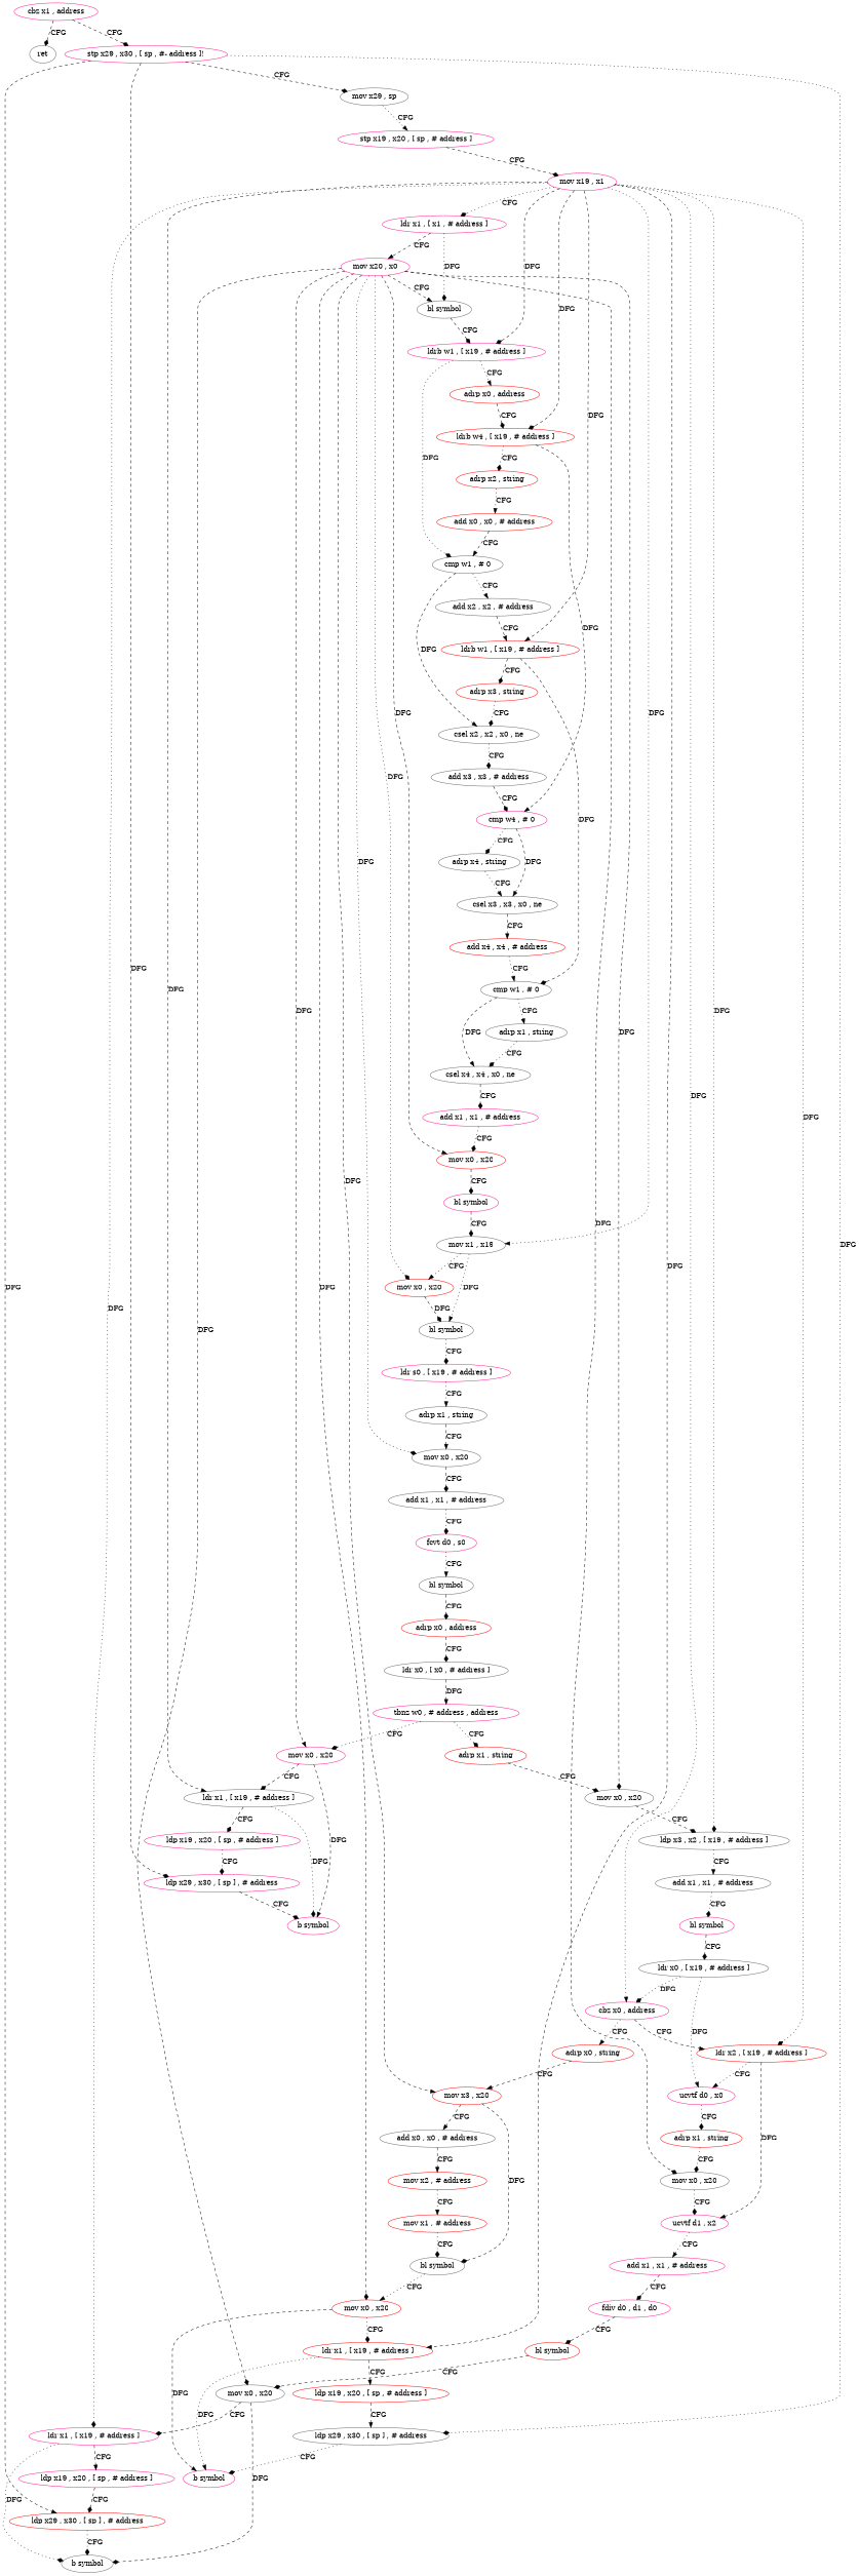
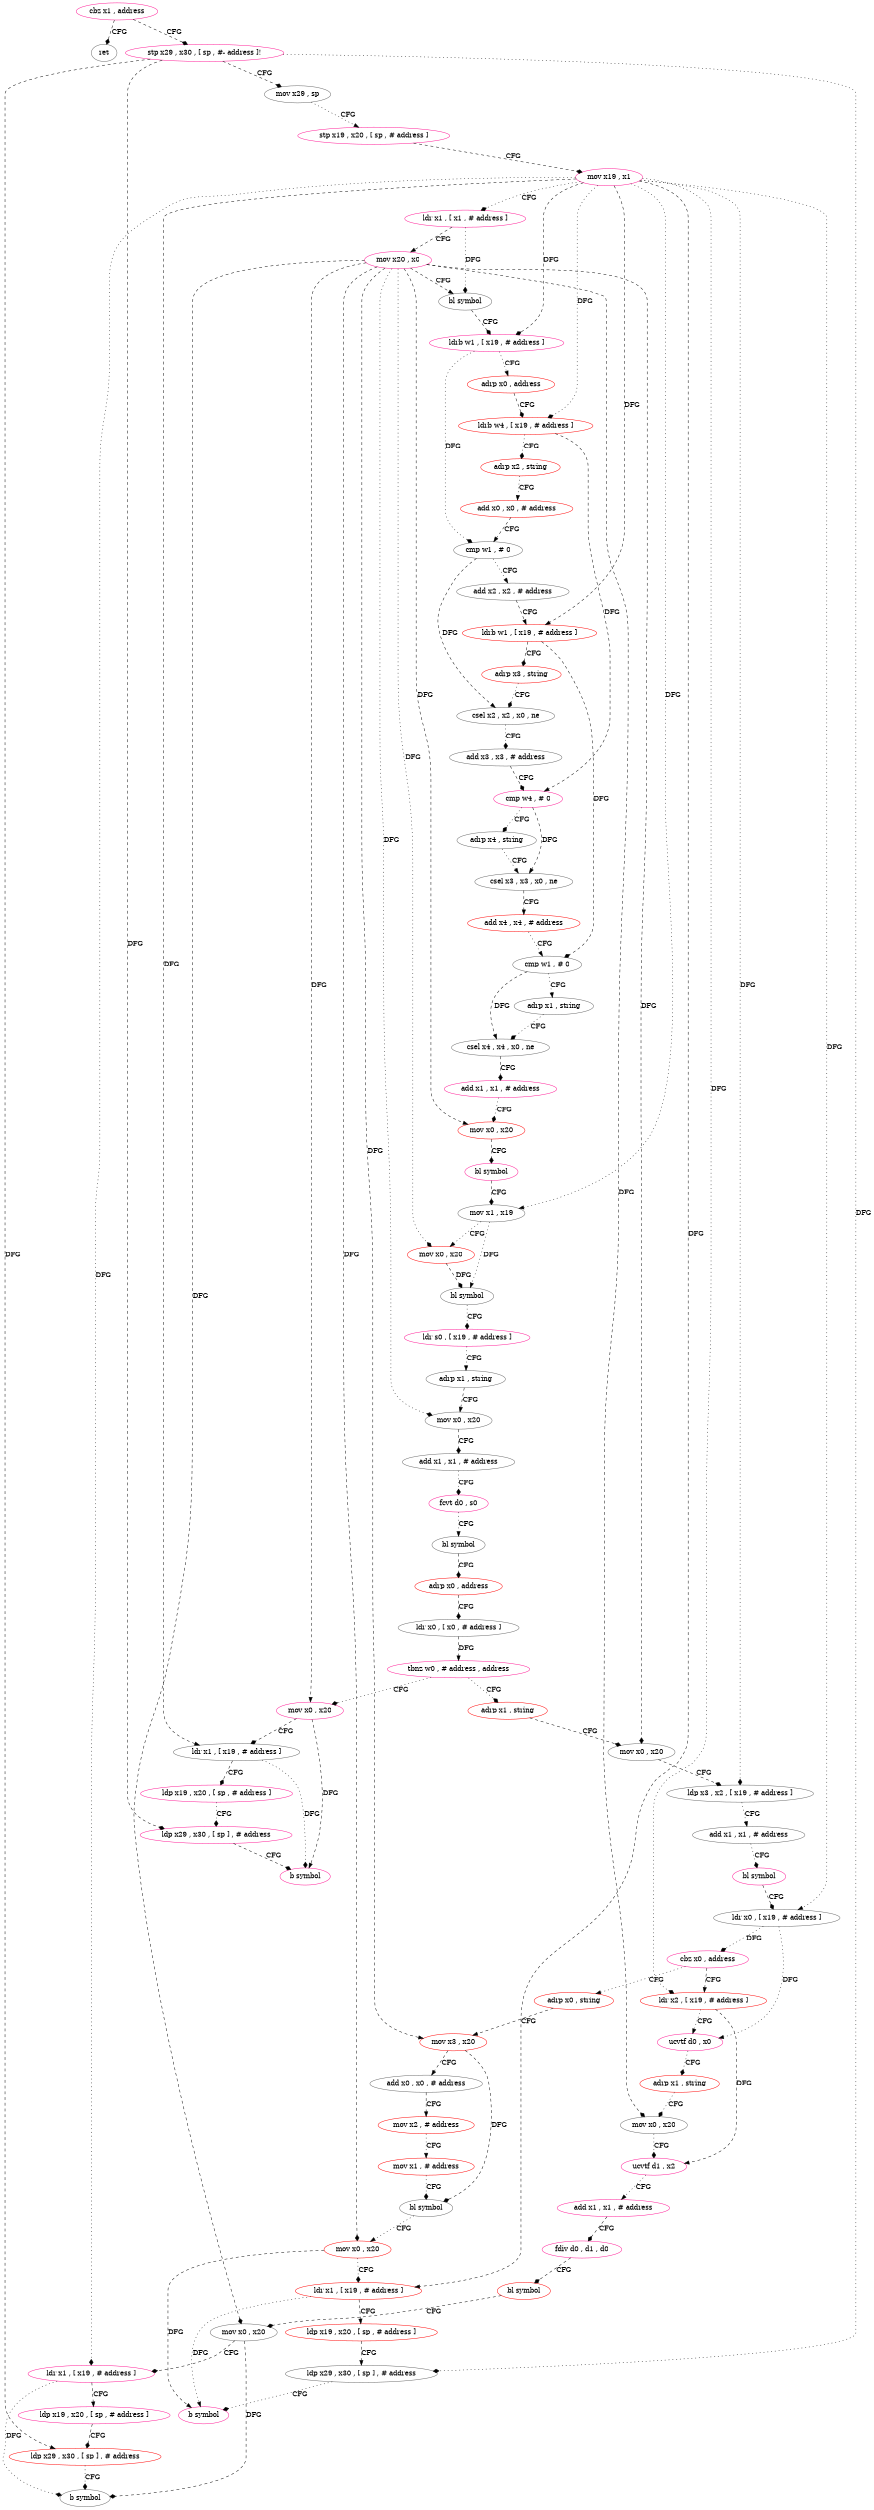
  digraph {
    node [color=gray40]
    edge [arrowhead=diamond style=dashed]
    n1 [color=deeppink label="cbz x1 , address"]
    n2 [label=ret]
    n3 [color=deeppink label="stp x29 , x30 , [ sp , #- address ]!"]
    n4 [label="mov x29 , sp"]
    n5 [color=deeppink label="ldp x29 , x30 , [ sp ] , # address"]
    n6 [label="ldp x29 , x30 , [ sp ] , # address"]
    n7 [color=red label="ldp x29 , x30 , [ sp ] , # address"]
    n8 [color=deeppink label="stp x19 , x20 , [ sp , # address ]"]
    n9 [color=deeppink label="b symbol"]
    n10 [color=deeppink label="b symbol"]
    n11 [label="b symbol"]
    n12 [color=deeppink label="mov x19 , x1"]
    n13 [color=deeppink label="ldr x1 , [ x1 , # address ]"]
    n14 [color=deeppink label="ldrb w1 , [ x19 , # address ]"]
    n15 [color=red label="ldrb w4 , [ x19 , # address ]"]
    n16 [color=red label="ldrb w1 , [ x19 , # address ]"]
    n17 [label="mov x1 , x19"]
    n18 [label="ldp x3 , x2 , [ x19 , # address ]"]
    n19 [label="ldr x0 , [ x19 , # address ]"]
    n20 [color=red label="ldr x2 , [ x19 , # address ]"]
    n21 [label="ldr x1 , [ x19 , # address ]"]
    n22 [color=red label="ldr x1 , [ x19 , # address ]"]
    n23 [color=deeppink label="ldr x1 , [ x19 , # address ]"]
    n24 [color=deeppink label="mov x20 , x0"]
    n25 [label="bl symbol"]
    n26 [color=red label="adrp x0 , address"]
    n27 [label="cmp w1 , # 0"]
    n28 [color=red label="adrp x2 , string"]
    n29 [color=deeppink label="cmp w4 , # 0"]
    n30 [color=red label="adrp x3 , string"]
    n31 [label="cmp w1 , # 0"]
    n32 [color=red label="mov x0 , x20"]
    n33 [label="bl symbol"]
    n34 [label="add x1 , x1 , # address"]
    n35 [color=deeppink label="cbz x0 , address"]
    n36 [color=deeppink label="ucvtf d0 , x0"]
    n37 [color=deeppink label="ucvtf d1 , x2"]
    n38 [color=deeppink label="ldp x19 , x20 , [ sp , # address ]"]
    n39 [color=red label="ldp x19 , x20 , [ sp , # address ]"]
    n40 [color=deeppink label="ldp x19 , x20 , [ sp , # address ]"]
    n41 [color=red label="mov x0 , x20"]
    n42 [label="mov x0 , x20"]
    n43 [color=deeppink label="mov x0 , x20"]
    n44 [label="mov x0 , x20"]
    n45 [color=red label="mov x3 , x20"]
    n46 [color=red label="mov x0 , x20"]
    n47 [label="mov x0 , x20"]
    n48 [label="mov x0 , x20"]
    n49 [color=deeppink label="bl symbol"]
    n50 [label="add x1 , x1 , # address"]
    n51 [label="add x0 , x0 , # address"]
    n52 [label="bl symbol"]
    n53 [label="add x2 , x2 , # address"]
    n54 [label="csel x2 , x2 , x0 , ne"]
    n55 [color=red label="add x0 , x0 , # address"]
    n56 [label="adrp x4 , string"]
    n57 [label="csel x3 , x3 , x0 , ne"]
    n58 [label="add x3 , x3 , # address"]
    n59 [label="adrp x1 , string"]
    n60 [label="csel x4 , x4 , x0 , ne"]
    n61 [color=red label="add x4 , x4 , # address"]
    n62 [color=deeppink label="add x1 , x1 , # address"]
    n63 [color=deeppink label="ldr s0 , [ x19 , # address ]"]
    n64 [label="adrp x1 , string"]
    n65 [color=deeppink label="fcvt d0 , s0"]
    n66 [label="bl symbol"]
    n67 [color=red label="adrp x0 , address"]
    n68 [label="ldr x0 , [ x0 , # address ]"]
    n69 [color=deeppink label="tbnz w0 , # address , address"]
    n70 [color=red label="adrp x1 , string"]
    n71 [color=deeppink label="bl symbol"]
    n72 [color=red label="adrp x0 , string"]
    n73 [color=red label="adrp x1 , string"]
    n74 [color=deeppink label="add x1 , x1 , # address"]
    n75 [color=red label="mov x2 , # address"]
    n76 [color=red label="mov x1 , # address"]
    n77 [color=deeppink label="fdiv d0 , d1 , d0"]
    n78 [color=red label="bl symbol"]
    n1 -> n2 [label=CFG]
    n1 -> n3 [label=CFG]
    n3 -> n4 [label=CFG]
    n3 -> n5 [label=DFG]
    n3 -> n6 [label=DFG style=dotted]
    n3 -> n7 [arrowhead=normal label=DFG]
    n4 -> n8 [arrowhead=normal label=CFG style=dotted]
    n5 -> n9 [label=CFG]
    n6 -> n10 [label=CFG style=dotted]
    n7 -> n11 [label=CFG style=dotted]
    n8 -> n12 [label=CFG]
    n12 -> n13 [label=CFG style=dotted]
    n12 -> n14 [label=DFG]
-   n12 -> n15 [label=DFG]
+   n12 -> n15 [label=DFG style=dotted]
    n12 -> n16 [arrowhead=normal label=DFG]
    n12 -> n17 [arrowhead=normal label=DFG style=dotted]
    n12 -> n18 [label=DFG style=dotted]
-   n12 -> n35 [arrowhead=normal label=DFG style=dotted]
+   n12 -> n19 [arrowhead=normal label=DFG style=dotted]
    n12 -> n20 [label=DFG style=dotted]
    n12 -> n21 [arrowhead=normal label=DFG]
    n12 -> n22 [arrowhead=normal label=DFG]
    n12 -> n23 [label=DFG style=dotted]
    n13 -> n24 [arrowhead=normal label=CFG]
    n13 -> n25 [label=DFG style=dotted]
    n14 -> n26 [arrowhead=normal label=CFG style=dotted]
    n14 -> n27 [label=DFG style=dotted]
    n15 -> n28 [label=CFG style=dotted]
    n15 -> n29 [arrowhead=normal label=DFG]
    n16 -> n30 [label=CFG]
    n16 -> n31 [label=DFG]
    n17 -> n32 [arrowhead=normal label=CFG style=dotted]
    n17 -> n33 [arrowhead=normal label=DFG style=dotted]
    n18 -> n34 [arrowhead=normal label=CFG style=dotted]
    n19 -> n35 [label=DFG style=dotted]
    n19 -> n36 [arrowhead=normal label=DFG style=dotted]
    n20 -> n36 [arrowhead=normal label=CFG style=dotted]
    n20 -> n37 [arrowhead=normal label=DFG]
    n21 -> n9 [label=DFG style=dotted]
    n21 -> n38 [label=CFG]
    n22 -> n10 [arrowhead=normal label=DFG style=dotted]
    n22 -> n39 [arrowhead=normal label=CFG]
    n23 -> n11 [label=DFG style=dotted]
    n23 -> n40 [arrowhead=normal label=CFG]
    n24 -> n25 [arrowhead=normal label=CFG]
    n24 -> n32 [label=DFG style=dotted]
    n24 -> n41 [arrowhead=normal label=DFG]
    n24 -> n42 [label=DFG style=dotted]
    n24 -> n43 [arrowhead=normal label=DFG]
    n24 -> n44 [label=DFG]
    n24 -> n45 [arrowhead=normal label=DFG]
    n24 -> n46 [label=DFG]
    n24 -> n47 [label=DFG]
    n24 -> n48 [label=DFG]
    n25 -> n14 [label=CFG]
    n26 -> n15 [label=CFG]
    n27 -> n53 [arrowhead=normal label=CFG style=dotted]
    n27 -> n54 [arrowhead=normal label=DFG]
    n28 -> n55 [arrowhead=normal label=CFG style=dotted]
    n29 -> n56 [label=CFG style=dotted]
    n29 -> n57 [arrowhead=normal label=DFG]
    n30 -> n54 [label=CFG style=dotted]
    n31 -> n59 [arrowhead=normal label=CFG style=dotted]
    n31 -> n60 [arrowhead=normal label=DFG]
    n32 -> n33 [label=DFG]
    n33 -> n63 [label=CFG style=dotted]
    n34 -> n71 [label=CFG style=dotted]
    n35 -> n20 [arrowhead=normal label=CFG]
    n35 -> n72 [arrowhead=normal label=CFG style=dotted]
    n36 -> n73 [label=CFG style=dotted]
    n37 -> n74 [arrowhead=normal label=CFG style=dotted]
    n38 -> n5 [label=CFG style=dotted]
    n39 -> n6 [arrowhead=normal label=CFG]
    n40 -> n7 [label=CFG]
    n41 -> n49 [label=CFG]
    n42 -> n50 [label=CFG]
    n43 -> n9 [arrowhead=normal label=DFG]
    n43 -> n21 [label=CFG]
    n44 -> n18 [label=CFG]
    n45 -> n51 [arrowhead=normal label=CFG]
    n45 -> n52 [label=DFG]
    n46 -> n10 [arrowhead=normal label=DFG]
    n46 -> n22 [label=CFG style=dotted]
    n47 -> n37 [label=CFG style=dotted]
    n48 -> n11 [label=DFG]
    n48 -> n23 [label=CFG]
    n49 -> n17 [label=CFG]
    n50 -> n65 [label=CFG style=dotted]
    n51 -> n75 [arrowhead=normal label=CFG]
    n52 -> n46 [arrowhead=normal label=CFG style=dotted]
    n53 -> n16 [arrowhead=normal label=CFG]
    n54 -> n58 [label=CFG style=dotted]
    n55 -> n27 [arrowhead=normal label=CFG]
    n56 -> n57 [arrowhead=normal label=CFG style=dotted]
    n57 -> n61 [arrowhead=normal label=CFG]
    n58 -> n29 [label=CFG]
    n59 -> n60 [label=CFG style=dotted]
    n60 -> n62 [label=CFG]
    n61 -> n31 [arrowhead=normal label=CFG style=dotted]
    n62 -> n41 [label=CFG style=dotted]
    n63 -> n64 [arrowhead=normal label=CFG style=dotted]
    n64 -> n42 [arrowhead=normal label=CFG]
    n65 -> n66 [arrowhead=normal label=CFG style=dotted]
    n66 -> n67 [label=CFG]
    n67 -> n68 [label=CFG]
    n68 -> n69 [arrowhead=normal label=DFG]
    n69 -> n43 [label=CFG style=dotted]
    n69 -> n70 [label=CFG style=dotted]
    n70 -> n44 [label=CFG]
    n71 -> n19 [label=CFG]
    n72 -> n45 [arrowhead=normal label=CFG]
    n73 -> n47 [label=CFG style=dotted]
    n74 -> n77 [label=CFG]
    n75 -> n76 [arrowhead=normal label=CFG style=dotted]
    n76 -> n52 [label=CFG style=dotted]
    n77 -> n78 [label=CFG]
    n78 -> n48 [label=CFG]
  }
